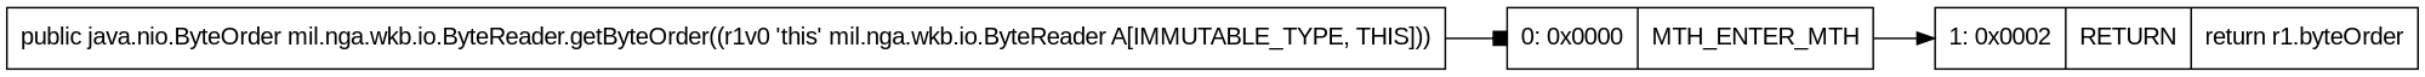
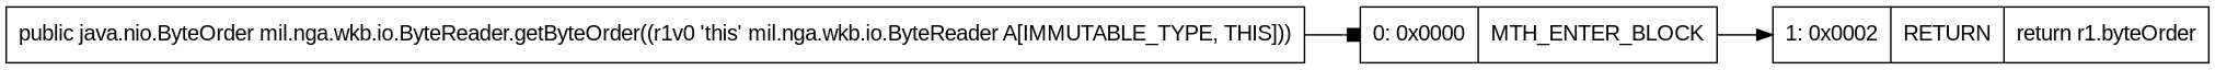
  digraph {
    rankdir=LR
    fontname="Liberation Sans"
    node [shape=record fontname="Liberation Sans"]
    edge [fontname="Liberation Sans"]
-   n1 [label="{0\:\ 0x0000|MTH_ENTER_MTH\l}"]
+   n1 [label="{0\:\ 0x0000|MTH_ENTER_BLOCK\l}"]
    n2 [label="{1\:\ 0x0002|RETURN\l|return r1.byteOrder\l}"]
    n3 [label="{public java.nio.ByteOrder mil.nga.wkb.io.ByteReader.getByteOrder((r1v0 'this' mil.nga.wkb.io.ByteReader A[IMMUTABLE_TYPE, THIS])) }"]
    n1 -> n2 [arrowhead=normal]
    n3 -> n1 [arrowhead=box]
  }
